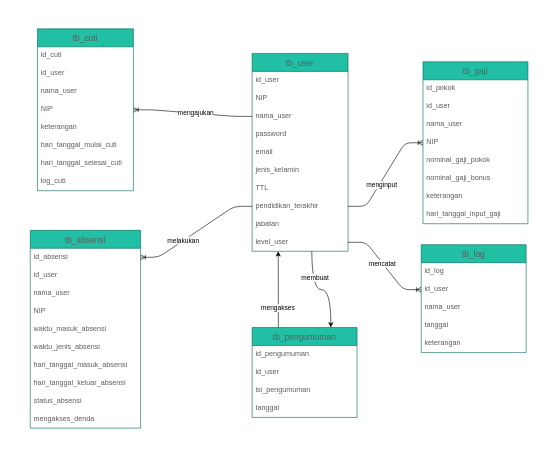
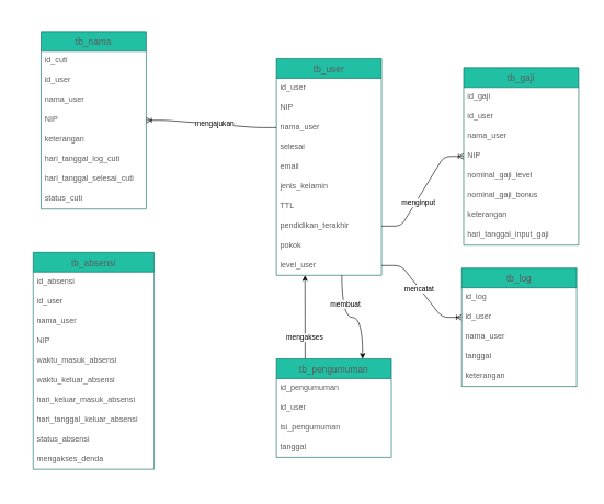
  <mxCell id="0" />
  <mxCell id="1" parent="0" />
  <mxCell id="2" value="" style="rounded=0;whiteSpace=wrap;html=1;strokeColor=none;" parent="1" vertex="1"><mxGeometry x="20" y="20" width="877" height="724" as="geometry" /></mxCell>
  <mxCell id="3" value="tb_user" style="swimlane;fontStyle=0;childLayout=stackLayout;horizontal=1;startSize=30;horizontalStack=0;resizeParent=1;resizeParentMax=0;resizeLast=0;collapsible=1;marginBottom=0;align=center;fontSize=14;fillColor=#21C0A5;strokeColor=#006658;fontColor=#5C5C5C;" parent="1" vertex="1"><mxGeometry x="420" y="88" width="160" height="330" as="geometry"><mxRectangle x="154" y="-238" width="81" height="26" as="alternateBounds" /></mxGeometry></mxCell>
  <mxCell id="4" value="id_user " style="text;strokeColor=none;fillColor=none;spacingLeft=4;spacingRight=4;overflow=hidden;rotatable=0;points=[[0,0.5],[1,0.5]];portConstraint=eastwest;fontSize=12;fontColor=#5C5C5C;" parent="3" vertex="1"><mxGeometry y="30" width="160" height="30" as="geometry" /></mxCell>
  <mxCell id="5" value="NIP" style="text;strokeColor=none;fillColor=none;spacingLeft=4;spacingRight=4;overflow=hidden;rotatable=0;points=[[0,0.5],[1,0.5]];portConstraint=eastwest;fontSize=12;imageAspect=1;fontColor=#5C5C5C;" parent="3" vertex="1"><mxGeometry y="60" width="160" height="30" as="geometry" /></mxCell>
  <mxCell id="6" value="nama_user" style="text;strokeColor=none;fillColor=none;spacingLeft=4;spacingRight=4;overflow=hidden;rotatable=0;points=[[0,0.5],[1,0.5]];portConstraint=eastwest;fontSize=12;fontColor=#5C5C5C;" parent="3" vertex="1"><mxGeometry y="90" width="160" height="30" as="geometry" /></mxCell>
- <mxCell id="7" value="password" style="text;strokeColor=none;fillColor=none;spacingLeft=4;spacingRight=4;overflow=hidden;rotatable=0;points=[[0,0.5],[1,0.5]];portConstraint=eastwest;fontSize=12;imageAspect=1;fontColor=#5C5C5C;" parent="3" vertex="1"><mxGeometry y="120" width="160" height="30" as="geometry" /></mxCell>
+ <mxCell id="7" value="selesai" style="text;strokeColor=none;fillColor=none;spacingLeft=4;spacingRight=4;overflow=hidden;rotatable=0;points=[[0,0.5],[1,0.5]];portConstraint=eastwest;fontSize=12;imageAspect=1;fontColor=#5C5C5C;" parent="3" vertex="1"><mxGeometry y="120" width="160" height="30" as="geometry" /></mxCell>
  <mxCell id="8" value="email" style="text;strokeColor=none;fillColor=none;spacingLeft=4;spacingRight=4;overflow=hidden;rotatable=0;points=[[0,0.5],[1,0.5]];portConstraint=eastwest;fontSize=12;imageAspect=1;fontColor=#5C5C5C;" parent="3" vertex="1"><mxGeometry y="150" width="160" height="30" as="geometry" /></mxCell>
  <mxCell id="9" value="jenis_kelamin" style="text;strokeColor=none;fillColor=none;spacingLeft=4;spacingRight=4;overflow=hidden;rotatable=0;points=[[0,0.5],[1,0.5]];portConstraint=eastwest;fontSize=12;imageAspect=1;fontColor=#5C5C5C;" parent="3" vertex="1"><mxGeometry y="180" width="160" height="30" as="geometry" /></mxCell>
  <mxCell id="10" value="TTL" style="text;strokeColor=none;fillColor=none;spacingLeft=4;spacingRight=4;overflow=hidden;rotatable=0;points=[[0,0.5],[1,0.5]];portConstraint=eastwest;fontSize=12;imageAspect=1;fontColor=#5C5C5C;" parent="3" vertex="1"><mxGeometry y="210" width="160" height="30" as="geometry" /></mxCell>
  <mxCell id="11" value="pendidikan_terakhir" style="text;strokeColor=none;fillColor=none;spacingLeft=4;spacingRight=4;overflow=hidden;rotatable=0;points=[[0,0.5],[1,0.5]];portConstraint=eastwest;fontSize=12;imageAspect=1;fontColor=#5C5C5C;" parent="3" vertex="1"><mxGeometry y="240" width="160" height="30" as="geometry" /></mxCell>
- <mxCell id="12" value="jabatan" style="text;strokeColor=none;fillColor=none;spacingLeft=4;spacingRight=4;overflow=hidden;rotatable=0;points=[[0,0.5],[1,0.5]];portConstraint=eastwest;fontSize=12;imageAspect=1;fontColor=#5C5C5C;" parent="3" vertex="1"><mxGeometry y="270" width="160" height="30" as="geometry" /></mxCell>
+ <mxCell id="12" value="pokok" style="text;strokeColor=none;fillColor=none;spacingLeft=4;spacingRight=4;overflow=hidden;rotatable=0;points=[[0,0.5],[1,0.5]];portConstraint=eastwest;fontSize=12;imageAspect=1;fontColor=#5C5C5C;" parent="3" vertex="1"><mxGeometry y="270" width="160" height="30" as="geometry" /></mxCell>
  <mxCell id="13" value="level_user" style="text;strokeColor=none;fillColor=none;spacingLeft=4;spacingRight=4;overflow=hidden;rotatable=0;points=[[0,0.5],[1,0.5]];portConstraint=eastwest;fontSize=12;imageAspect=1;fontColor=#5C5C5C;" parent="3" vertex="1"><mxGeometry y="300" width="160" height="30" as="geometry" /></mxCell>
- <mxCell id="14" value="tb_cuti" style="swimlane;fontStyle=0;childLayout=stackLayout;horizontal=1;startSize=30;horizontalStack=0;resizeParent=1;resizeParentMax=0;resizeLast=0;collapsible=1;marginBottom=0;align=center;fontSize=14;fillColor=#21C0A5;strokeColor=#006658;fontColor=#5C5C5C;" parent="1" vertex="1"><mxGeometry x="62" y="47" width="160" height="270" as="geometry"><mxRectangle x="805" y="-218" width="81" height="26" as="alternateBounds" /></mxGeometry></mxCell>
+ <mxCell id="14" value="tb_nama" style="swimlane;fontStyle=0;childLayout=stackLayout;horizontal=1;startSize=30;horizontalStack=0;resizeParent=1;resizeParentMax=0;resizeLast=0;collapsible=1;marginBottom=0;align=center;fontSize=14;fillColor=#21C0A5;strokeColor=#006658;fontColor=#5C5C5C;" parent="1" vertex="1"><mxGeometry x="62" y="47" width="160" height="270" as="geometry"><mxRectangle x="805" y="-218" width="81" height="26" as="alternateBounds" /></mxGeometry></mxCell>
  <mxCell id="15" value="id_cuti " style="text;strokeColor=none;fillColor=none;spacingLeft=4;spacingRight=4;overflow=hidden;rotatable=0;points=[[0,0.5],[1,0.5]];portConstraint=eastwest;fontSize=12;fontColor=#5C5C5C;" parent="14" vertex="1"><mxGeometry y="30" width="160" height="30" as="geometry" /></mxCell>
  <mxCell id="16" value="id_user " style="text;strokeColor=none;fillColor=none;spacingLeft=4;spacingRight=4;overflow=hidden;rotatable=0;points=[[0,0.5],[1,0.5]];portConstraint=eastwest;fontSize=12;imageAspect=1;fontColor=#5C5C5C;" parent="14" vertex="1"><mxGeometry y="60" width="160" height="30" as="geometry" /></mxCell>
  <mxCell id="17" value="nama_user " style="text;strokeColor=none;fillColor=none;spacingLeft=4;spacingRight=4;overflow=hidden;rotatable=0;points=[[0,0.5],[1,0.5]];portConstraint=eastwest;fontSize=12;fontColor=#5C5C5C;" parent="14" vertex="1"><mxGeometry y="90" width="160" height="30" as="geometry" /></mxCell>
  <mxCell id="18" value="NIP" style="text;strokeColor=none;fillColor=none;spacingLeft=4;spacingRight=4;overflow=hidden;rotatable=0;points=[[0,0.5],[1,0.5]];portConstraint=eastwest;fontSize=12;imageAspect=1;fontColor=#5C5C5C;" parent="14" vertex="1"><mxGeometry y="120" width="160" height="30" as="geometry" /></mxCell>
  <mxCell id="19" value="keterangan" style="text;strokeColor=none;fillColor=none;spacingLeft=4;spacingRight=4;overflow=hidden;rotatable=0;points=[[0,0.5],[1,0.5]];portConstraint=eastwest;fontSize=12;imageAspect=1;fontColor=#5C5C5C;" parent="14" vertex="1"><mxGeometry y="150" width="160" height="30" as="geometry" /></mxCell>
- <mxCell id="20" value="hari_tanggal_mulai_cuti" style="text;strokeColor=none;fillColor=none;spacingLeft=4;spacingRight=4;overflow=hidden;rotatable=0;points=[[0,0.5],[1,0.5]];portConstraint=eastwest;fontSize=12;imageAspect=1;fontColor=#5C5C5C;" parent="14" vertex="1"><mxGeometry y="180" width="160" height="30" as="geometry" /></mxCell>
+ <mxCell id="20" value="hari_tanggal_log_cuti" style="text;strokeColor=none;fillColor=none;spacingLeft=4;spacingRight=4;overflow=hidden;rotatable=0;points=[[0,0.5],[1,0.5]];portConstraint=eastwest;fontSize=12;imageAspect=1;fontColor=#5C5C5C;" parent="14" vertex="1"><mxGeometry y="180" width="160" height="30" as="geometry" /></mxCell>
  <mxCell id="21" value="hari_tanggal_selesai_cuti" style="text;strokeColor=none;fillColor=none;spacingLeft=4;spacingRight=4;overflow=hidden;rotatable=0;points=[[0,0.5],[1,0.5]];portConstraint=eastwest;fontSize=12;imageAspect=1;fontColor=#5C5C5C;" parent="14" vertex="1"><mxGeometry y="210" width="160" height="30" as="geometry" /></mxCell>
- <mxCell id="22" value="log_cuti" style="text;strokeColor=none;fillColor=none;spacingLeft=4;spacingRight=4;overflow=hidden;rotatable=0;points=[[0,0.5],[1,0.5]];portConstraint=eastwest;fontSize=12;imageAspect=1;fontColor=#5C5C5C;" parent="14" vertex="1"><mxGeometry y="240" width="160" height="30" as="geometry" /></mxCell>
+ <mxCell id="22" value="status_cuti" style="text;strokeColor=none;fillColor=none;spacingLeft=4;spacingRight=4;overflow=hidden;rotatable=0;points=[[0,0.5],[1,0.5]];portConstraint=eastwest;fontSize=12;imageAspect=1;fontColor=#5C5C5C;" parent="14" vertex="1"><mxGeometry y="240" width="160" height="30" as="geometry" /></mxCell>
  <mxCell id="23" value="tb_absensi" style="swimlane;fontStyle=0;childLayout=stackLayout;horizontal=1;startSize=30;horizontalStack=0;resizeParent=1;resizeParentMax=0;resizeLast=0;collapsible=1;marginBottom=0;align=center;fontSize=14;fillColor=#21C0A5;strokeColor=#006658;fontColor=#5C5C5C;" parent="1" vertex="1"><mxGeometry x="50" y="383" width="184" height="330" as="geometry"><mxRectangle x="527" y="185" width="81" height="26" as="alternateBounds" /></mxGeometry></mxCell>
  <mxCell id="24" value="id_absensi" style="text;strokeColor=none;fillColor=none;spacingLeft=4;spacingRight=4;overflow=hidden;rotatable=0;points=[[0,0.5],[1,0.5]];portConstraint=eastwest;fontSize=12;fontColor=#5C5C5C;" parent="23" vertex="1"><mxGeometry y="30" width="184" height="30" as="geometry" /></mxCell>
  <mxCell id="25" value="id_user" style="text;strokeColor=none;fillColor=none;spacingLeft=4;spacingRight=4;overflow=hidden;rotatable=0;points=[[0,0.5],[1,0.5]];portConstraint=eastwest;fontSize=12;imageAspect=1;fontColor=#5C5C5C;" parent="23" vertex="1"><mxGeometry y="60" width="184" height="30" as="geometry" /></mxCell>
  <mxCell id="26" value="nama_user" style="text;strokeColor=none;fillColor=none;spacingLeft=4;spacingRight=4;overflow=hidden;rotatable=0;points=[[0,0.5],[1,0.5]];portConstraint=eastwest;fontSize=12;fontColor=#5C5C5C;" parent="23" vertex="1"><mxGeometry y="90" width="184" height="30" as="geometry" /></mxCell>
  <mxCell id="27" value="NIP" style="text;strokeColor=none;fillColor=none;spacingLeft=4;spacingRight=4;overflow=hidden;rotatable=0;points=[[0,0.5],[1,0.5]];portConstraint=eastwest;fontSize=12;imageAspect=1;fontColor=#5C5C5C;" parent="23" vertex="1"><mxGeometry y="120" width="184" height="30" as="geometry" /></mxCell>
  <mxCell id="28" value="waktu_masuk_absensi" style="text;strokeColor=none;fillColor=none;spacingLeft=4;spacingRight=4;overflow=hidden;rotatable=0;points=[[0,0.5],[1,0.5]];portConstraint=eastwest;fontSize=12;imageAspect=1;fontColor=#5C5C5C;" parent="23" vertex="1"><mxGeometry y="150" width="184" height="30" as="geometry" /></mxCell>
- <mxCell id="29" value="waktu_jenis_absensi" style="text;strokeColor=none;fillColor=none;spacingLeft=4;spacingRight=4;overflow=hidden;rotatable=0;points=[[0,0.5],[1,0.5]];portConstraint=eastwest;fontSize=12;imageAspect=1;fontColor=#5C5C5C;" parent="23" vertex="1"><mxGeometry y="180" width="184" height="30" as="geometry" /></mxCell>
- <mxCell id="30" value="hari_tanggal_masuk_absensi" style="text;strokeColor=none;fillColor=none;spacingLeft=4;spacingRight=4;overflow=hidden;rotatable=0;points=[[0,0.5],[1,0.5]];portConstraint=eastwest;fontSize=12;imageAspect=1;fontColor=#5C5C5C;" parent="23" vertex="1"><mxGeometry y="210" width="184" height="30" as="geometry" /></mxCell>
+ <mxCell id="29" value="waktu_keluar_absensi" style="text;strokeColor=none;fillColor=none;spacingLeft=4;spacingRight=4;overflow=hidden;rotatable=0;points=[[0,0.5],[1,0.5]];portConstraint=eastwest;fontSize=12;imageAspect=1;fontColor=#5C5C5C;" parent="23" vertex="1"><mxGeometry y="180" width="184" height="30" as="geometry" /></mxCell>
+ <mxCell id="30" value="hari_keluar_masuk_absensi" style="text;strokeColor=none;fillColor=none;spacingLeft=4;spacingRight=4;overflow=hidden;rotatable=0;points=[[0,0.5],[1,0.5]];portConstraint=eastwest;fontSize=12;imageAspect=1;fontColor=#5C5C5C;" parent="23" vertex="1"><mxGeometry y="210" width="184" height="30" as="geometry" /></mxCell>
  <mxCell id="31" value="hari_tanggal_keluar_absensi" style="text;strokeColor=none;fillColor=none;spacingLeft=4;spacingRight=4;overflow=hidden;rotatable=0;points=[[0,0.5],[1,0.5]];portConstraint=eastwest;fontSize=12;imageAspect=1;fontColor=#5C5C5C;" parent="23" vertex="1"><mxGeometry y="240" width="184" height="30" as="geometry" /></mxCell>
  <mxCell id="32" value="status_absensi" style="text;strokeColor=none;fillColor=none;spacingLeft=4;spacingRight=4;overflow=hidden;rotatable=0;points=[[0,0.5],[1,0.5]];portConstraint=eastwest;fontSize=12;imageAspect=1;fontColor=#5C5C5C;" parent="23" vertex="1"><mxGeometry y="270" width="184" height="30" as="geometry" /></mxCell>
  <mxCell id="33" value="mengakses_denda" style="text;strokeColor=none;fillColor=none;spacingLeft=4;spacingRight=4;overflow=hidden;rotatable=0;points=[[0,0.5],[1,0.5]];portConstraint=eastwest;fontSize=12;imageAspect=1;fontColor=#5C5C5C;" parent="23" vertex="1"><mxGeometry y="300" width="184" height="30" as="geometry" /></mxCell>
  <mxCell id="34" value="tb_gaji" style="swimlane;fontStyle=0;childLayout=stackLayout;horizontal=1;startSize=30;horizontalStack=0;resizeParent=1;resizeParentMax=0;resizeLast=0;collapsible=1;marginBottom=0;align=center;fontSize=14;fillColor=#21C0A5;strokeColor=#006658;fontColor=#5C5C5C;" parent="1" vertex="1"><mxGeometry x="705" y="102" width="175" height="270" as="geometry"><mxRectangle x="744" y="145" width="81" height="26" as="alternateBounds" /></mxGeometry></mxCell>
- <mxCell id="35" value="id_pokok" style="text;strokeColor=none;fillColor=none;spacingLeft=4;spacingRight=4;overflow=hidden;rotatable=0;points=[[0,0.5],[1,0.5]];portConstraint=eastwest;fontSize=12;imageAspect=1;fontColor=#5C5C5C;" parent="34" vertex="1"><mxGeometry y="30" width="175" height="30" as="geometry" /></mxCell>
+ <mxCell id="35" value="id_gaji" style="text;strokeColor=none;fillColor=none;spacingLeft=4;spacingRight=4;overflow=hidden;rotatable=0;points=[[0,0.5],[1,0.5]];portConstraint=eastwest;fontSize=12;imageAspect=1;fontColor=#5C5C5C;" parent="34" vertex="1"><mxGeometry y="30" width="175" height="30" as="geometry" /></mxCell>
  <mxCell id="36" value="id_user" style="text;strokeColor=none;fillColor=none;spacingLeft=4;spacingRight=4;overflow=hidden;rotatable=0;points=[[0,0.5],[1,0.5]];portConstraint=eastwest;fontSize=12;imageAspect=1;fontColor=#5C5C5C;" parent="34" vertex="1"><mxGeometry y="60" width="175" height="30" as="geometry" /></mxCell>
  <mxCell id="37" value="nama_user" style="text;strokeColor=none;fillColor=none;spacingLeft=4;spacingRight=4;overflow=hidden;rotatable=0;points=[[0,0.5],[1,0.5]];portConstraint=eastwest;fontSize=12;fontColor=#5C5C5C;" parent="34" vertex="1"><mxGeometry y="90" width="175" height="30" as="geometry" /></mxCell>
  <mxCell id="38" value="NIP" style="text;strokeColor=none;fillColor=none;spacingLeft=4;spacingRight=4;overflow=hidden;rotatable=0;points=[[0,0.5],[1,0.5]];portConstraint=eastwest;fontSize=12;imageAspect=1;fontColor=#5C5C5C;" parent="34" vertex="1"><mxGeometry y="120" width="175" height="30" as="geometry" /></mxCell>
- <mxCell id="39" value="nominal_gaji_pokok" style="text;strokeColor=none;fillColor=none;spacingLeft=4;spacingRight=4;overflow=hidden;rotatable=0;points=[[0,0.5],[1,0.5]];portConstraint=eastwest;fontSize=12;imageAspect=1;fontColor=#5C5C5C;" parent="34" vertex="1"><mxGeometry y="150" width="175" height="30" as="geometry" /></mxCell>
+ <mxCell id="39" value="nominal_gaji_level" style="text;strokeColor=none;fillColor=none;spacingLeft=4;spacingRight=4;overflow=hidden;rotatable=0;points=[[0,0.5],[1,0.5]];portConstraint=eastwest;fontSize=12;imageAspect=1;fontColor=#5C5C5C;" parent="34" vertex="1"><mxGeometry y="150" width="175" height="30" as="geometry" /></mxCell>
  <mxCell id="40" value="nominal_gaji_bonus" style="text;strokeColor=none;fillColor=none;spacingLeft=4;spacingRight=4;overflow=hidden;rotatable=0;points=[[0,0.5],[1,0.5]];portConstraint=eastwest;fontSize=12;imageAspect=1;fontColor=#5C5C5C;" parent="34" vertex="1"><mxGeometry y="180" width="175" height="30" as="geometry" /></mxCell>
  <mxCell id="41" value="keterangan" style="text;strokeColor=none;fillColor=none;spacingLeft=4;spacingRight=4;overflow=hidden;rotatable=0;points=[[0,0.5],[1,0.5]];portConstraint=eastwest;fontSize=12;imageAspect=1;fontColor=#5C5C5C;" parent="34" vertex="1"><mxGeometry y="210" width="175" height="30" as="geometry" /></mxCell>
  <mxCell id="42" value="hari_tanggal_input_gaji" style="text;strokeColor=none;fillColor=none;spacingLeft=4;spacingRight=4;overflow=hidden;rotatable=0;points=[[0,0.5],[1,0.5]];portConstraint=eastwest;fontSize=12;imageAspect=1;fontColor=#5C5C5C;" parent="34" vertex="1"><mxGeometry y="240" width="175" height="30" as="geometry" /></mxCell>
  <mxCell id="43" style="edgeStyle=none;rounded=0;orthogonalLoop=1;jettySize=auto;html=1;exitX=0.5;exitY=0;exitDx=0;exitDy=0;" parent="1" source="14" target="14" edge="1"><mxGeometry relative="1" as="geometry" /></mxCell>
- <mxCell id="44" value="" style="edgeStyle=entityRelationEdgeStyle;fontSize=12;html=1;endArrow=ERoneToMany;entryX=1;entryY=0.5;entryDx=0;entryDy=0;" parent="1" source="11" target="24" edge="1"><mxGeometry width="100" height="100" relative="1" as="geometry"><mxPoint x="298" y="451" as="sourcePoint" /><mxPoint x="398" y="351" as="targetPoint" /></mxGeometry></mxCell>
- <mxCell id="45" value="melakukan" style="edgeLabel;html=1;align=center;verticalAlign=middle;resizable=0;points=[];" parent="44" vertex="1" connectable="0"><mxGeometry x="0.257" y="-1" relative="1" as="geometry"><mxPoint as="offset" /></mxGeometry></mxCell>
  <mxCell id="46" value="" style="edgeStyle=entityRelationEdgeStyle;fontSize=12;html=1;endArrow=ERoneToMany;entryX=1;entryY=0.5;entryDx=0;entryDy=0;exitX=0;exitY=0.5;exitDx=0;exitDy=0;" parent="1" source="6" target="18" edge="1"><mxGeometry width="100" height="100" relative="1" as="geometry"><mxPoint x="326" y="317" as="sourcePoint" /><mxPoint x="426" y="217" as="targetPoint" /></mxGeometry></mxCell>
  <mxCell id="47" value="mengajukan" style="edgeLabel;html=1;align=center;verticalAlign=middle;resizable=0;points=[];" parent="46" vertex="1" connectable="0"><mxGeometry x="-0.043" y="-1" relative="1" as="geometry"><mxPoint as="offset" /></mxGeometry></mxCell>
  <mxCell id="48" value="" style="edgeStyle=entityRelationEdgeStyle;fontSize=12;html=1;endArrow=ERoneToMany;entryX=0;entryY=0.5;entryDx=0;entryDy=0;exitX=1;exitY=0.5;exitDx=0;exitDy=0;" parent="1" source="11" target="38" edge="1"><mxGeometry width="100" height="100" relative="1" as="geometry"><mxPoint x="618" y="354" as="sourcePoint" /><mxPoint x="718" y="254" as="targetPoint" /></mxGeometry></mxCell>
  <mxCell id="49" value="menginput" style="edgeLabel;html=1;align=center;verticalAlign=middle;resizable=0;points=[];" parent="48" vertex="1" connectable="0"><mxGeometry x="-0.201" y="-3" relative="1" as="geometry"><mxPoint as="offset" /></mxGeometry></mxCell>
  <mxCell id="50" value="tb_log" style="swimlane;fontStyle=0;childLayout=stackLayout;horizontal=1;startSize=30;horizontalStack=0;resizeParent=1;resizeParentMax=0;resizeLast=0;collapsible=1;marginBottom=0;align=center;fontSize=14;fillColor=#21C0A5;strokeColor=#006658;fontColor=#5C5C5C;" parent="1" vertex="1"><mxGeometry x="702" y="407" width="175" height="180" as="geometry"><mxRectangle x="744" y="145" width="81" height="26" as="alternateBounds" /></mxGeometry></mxCell>
  <mxCell id="51" value="id_log" style="text;strokeColor=none;fillColor=none;spacingLeft=4;spacingRight=4;overflow=hidden;rotatable=0;points=[[0,0.5],[1,0.5]];portConstraint=eastwest;fontSize=12;imageAspect=1;fontColor=#5C5C5C;" parent="50" vertex="1"><mxGeometry y="30" width="175" height="30" as="geometry" /></mxCell>
  <mxCell id="52" value="id_user" style="text;strokeColor=none;fillColor=none;spacingLeft=4;spacingRight=4;overflow=hidden;rotatable=0;points=[[0,0.5],[1,0.5]];portConstraint=eastwest;fontSize=12;imageAspect=1;fontColor=#5C5C5C;" parent="50" vertex="1"><mxGeometry y="60" width="175" height="30" as="geometry" /></mxCell>
  <mxCell id="53" value="nama_user" style="text;strokeColor=none;fillColor=none;spacingLeft=4;spacingRight=4;overflow=hidden;rotatable=0;points=[[0,0.5],[1,0.5]];portConstraint=eastwest;fontSize=12;fontColor=#5C5C5C;" parent="50" vertex="1"><mxGeometry y="90" width="175" height="30" as="geometry" /></mxCell>
  <mxCell id="54" value="tanggal" style="text;strokeColor=none;fillColor=none;spacingLeft=4;spacingRight=4;overflow=hidden;rotatable=0;points=[[0,0.5],[1,0.5]];portConstraint=eastwest;fontSize=12;imageAspect=1;fontColor=#5C5C5C;" parent="50" vertex="1"><mxGeometry y="120" width="175" height="30" as="geometry" /></mxCell>
  <mxCell id="55" value="keterangan" style="text;strokeColor=none;fillColor=none;spacingLeft=4;spacingRight=4;overflow=hidden;rotatable=0;points=[[0,0.5],[1,0.5]];portConstraint=eastwest;fontSize=12;imageAspect=1;fontColor=#5C5C5C;" parent="50" vertex="1"><mxGeometry y="150" width="175" height="30" as="geometry" /></mxCell>
  <mxCell id="56" value="" style="edgeStyle=entityRelationEdgeStyle;fontSize=12;html=1;endArrow=ERoneToMany;entryX=0;entryY=0.5;entryDx=0;entryDy=0;exitX=1;exitY=0.5;exitDx=0;exitDy=0;" parent="1" source="13" target="52" edge="1"><mxGeometry width="100" height="100" relative="1" as="geometry"><mxPoint x="550" y="540" as="sourcePoint" /><mxPoint x="650" y="440" as="targetPoint" /></mxGeometry></mxCell>
  <mxCell id="57" value="mencatat" style="edgeLabel;html=1;align=center;verticalAlign=middle;resizable=0;points=[];" parent="56" vertex="1" connectable="0"><mxGeometry x="-0.077" y="-1" relative="1" as="geometry"><mxPoint as="offset" /></mxGeometry></mxCell>
  <mxCell id="58" style="edgeStyle=orthogonalEdgeStyle;rounded=0;orthogonalLoop=1;jettySize=auto;html=1;entryX=0.397;entryY=1.031;entryDx=0;entryDy=0;entryPerimeter=0;curved=1;exitX=0.25;exitY=0;exitDx=0;exitDy=0;" parent="1" source="60" edge="1"><mxGeometry relative="1" as="geometry"><mxPoint x="463.52" y="418" as="targetPoint" /></mxGeometry></mxCell>
  <mxCell id="59" value="mengakses" style="edgeLabel;html=1;align=center;verticalAlign=middle;resizable=0;points=[];" parent="58" vertex="1" connectable="0"><mxGeometry x="-0.129" y="7" relative="1" as="geometry"><mxPoint x="6.13" y="22.44" as="offset" /></mxGeometry></mxCell>
  <mxCell id="60" value="tb_pengumuman" style="swimlane;fontStyle=0;childLayout=stackLayout;horizontal=1;startSize=30;horizontalStack=0;resizeParent=1;resizeParentMax=0;resizeLast=0;collapsible=1;marginBottom=0;align=center;fontSize=14;fillColor=#21C0A5;strokeColor=#006658;fontColor=#5C5C5C;" parent="1" vertex="1"><mxGeometry x="420" y="545.07" width="175" height="150" as="geometry"><mxRectangle x="744" y="145" width="81" height="26" as="alternateBounds" /></mxGeometry></mxCell>
  <mxCell id="61" value="id_pengumuman" style="text;strokeColor=none;fillColor=none;spacingLeft=4;spacingRight=4;overflow=hidden;rotatable=0;points=[[0,0.5],[1,0.5]];portConstraint=eastwest;fontSize=12;imageAspect=1;fontColor=#5C5C5C;" parent="60" vertex="1"><mxGeometry y="30" width="175" height="30" as="geometry" /></mxCell>
  <mxCell id="62" value="id_user" style="text;strokeColor=none;fillColor=none;spacingLeft=4;spacingRight=4;overflow=hidden;rotatable=0;points=[[0,0.5],[1,0.5]];portConstraint=eastwest;fontSize=12;imageAspect=1;fontColor=#5C5C5C;" parent="60" vertex="1"><mxGeometry y="60" width="175" height="30" as="geometry" /></mxCell>
  <mxCell id="63" value="isi_pengumuman" style="text;strokeColor=none;fillColor=none;spacingLeft=4;spacingRight=4;overflow=hidden;rotatable=0;points=[[0,0.5],[1,0.5]];portConstraint=eastwest;fontSize=12;fontColor=#5C5C5C;" parent="60" vertex="1"><mxGeometry y="90" width="175" height="30" as="geometry" /></mxCell>
  <mxCell id="64" value="tanggal" style="text;strokeColor=none;fillColor=none;spacingLeft=4;spacingRight=4;overflow=hidden;rotatable=0;points=[[0,0.5],[1,0.5]];portConstraint=eastwest;fontSize=12;imageAspect=1;fontColor=#5C5C5C;" parent="60" vertex="1"><mxGeometry y="120" width="175" height="30" as="geometry" /></mxCell>
  <mxCell id="65" style="edgeStyle=orthogonalEdgeStyle;curved=1;rounded=0;orthogonalLoop=1;jettySize=auto;html=1;entryX=0.75;entryY=0;entryDx=0;entryDy=0;exitX=0.747;exitY=1.033;exitDx=0;exitDy=0;exitPerimeter=0;" parent="1" target="60" edge="1"><mxGeometry relative="1" as="geometry"><mxPoint x="519.52" y="418.06" as="sourcePoint" /></mxGeometry></mxCell>
  <mxCell id="66" value="membuat" style="edgeLabel;html=1;align=center;verticalAlign=middle;resizable=0;points=[];" parent="65" vertex="1" connectable="0"><mxGeometry x="-0.339" y="6" relative="1" as="geometry"><mxPoint x="-1.5" y="-8.49" as="offset" /></mxGeometry></mxCell>
